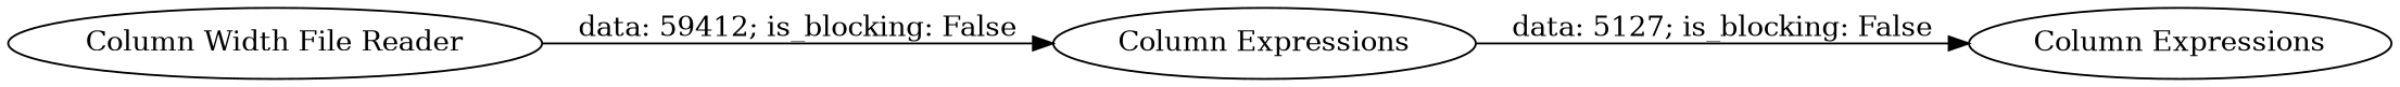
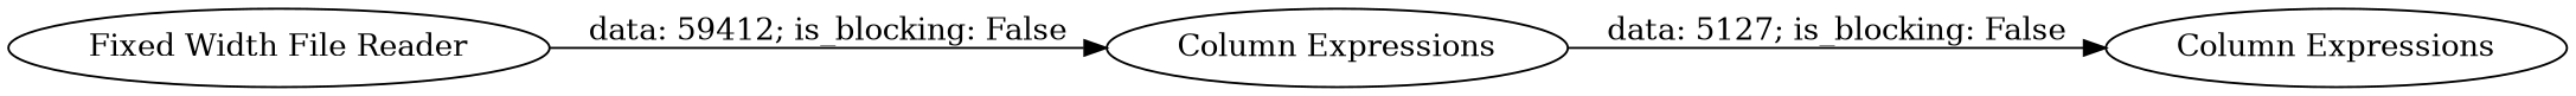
  digraph {
    rankdir=LR
-   n1 [label="Column Width File Reader"]
+   n1 [label="Fixed Width File Reader"]
    n2 [label="Column Expressions"]
    n3 [label="Column Expressions"]
    n1 -> n2 [label="data: 59412; is_blocking: False"]
    n2 -> n3 [label="data: 5127; is_blocking: False"]
  }
